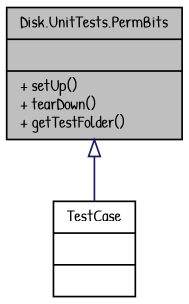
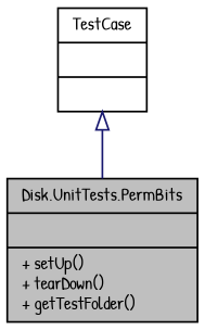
  digraph {
    fontname="Patrick Hand"
    node [color=black fontname="Patrick Hand" fontsize=10 shape=record]
    n1 [fillcolor=grey75 fontcolor=black height=0.2 label="{Disk.UnitTests.PermBits\n||+ setUp()\l+ tearDown()\l+ getTestFolder()\l}" style=filled width=0.4]
    n2 [height=0.2 label="{TestCase\n||}" width=0.4]
-   n1 -> n2 [arrowtail=onormal color=midnightblue dir=back fontname="Patrick Hand" fontsize=10 labelfontname=Helvetica labelfontsize=10 style=solid]
+   n2 -> n1 [arrowtail=onormal color=midnightblue dir=back fontname="Patrick Hand" fontsize=10 labelfontname=Helvetica labelfontsize=10 style=solid]
  }
